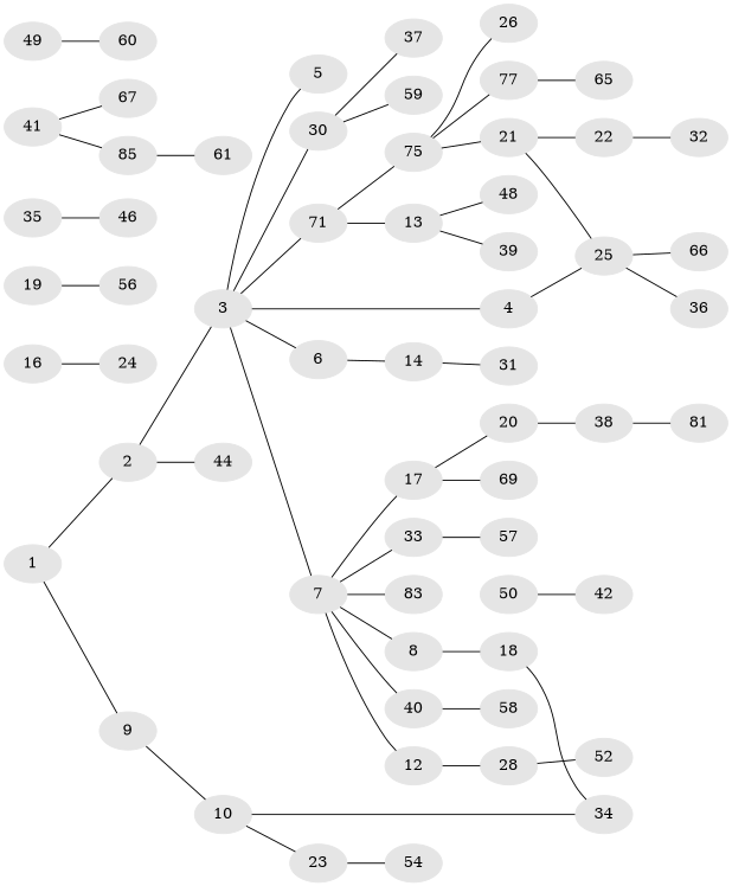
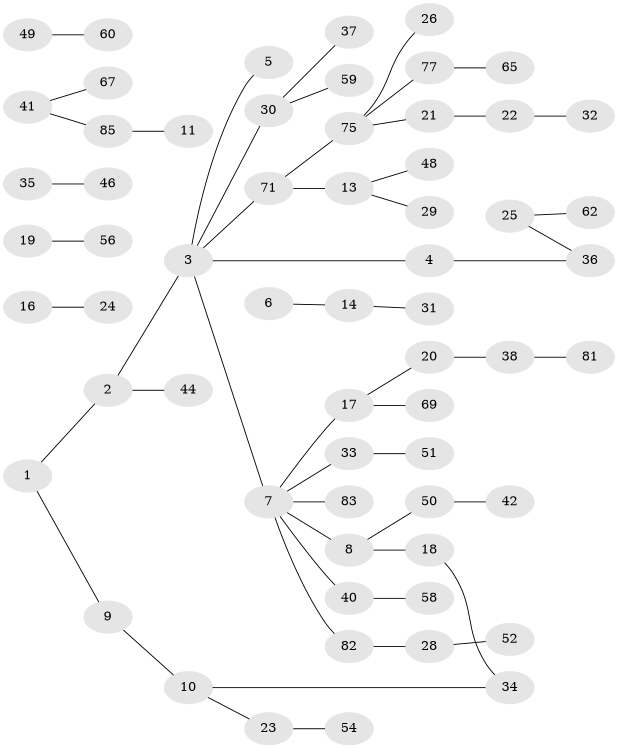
  graph {
    rankdir=LR
    node [color=gray90 style=filled]
    1
    2
    9
    3
    44
    10
    4
    5
    6
    7
    n11 [label=71]
    30
    23
    34
    16
    24
    36
    14
    8
-   12
+   12 [label=82]
    17
    33
    40
    n24 [label=83]
    13
    n26 [label=75]
    37
    59
    31
    19
    56
    18
    50
    28
    20
    n36 [label=69]
-   57
+   57 [label=51]
    58
    42
    54
-   39
+   39 [label=29]
    48
    21
    26
    n45 [label=77]
    52
    35
    46
    22
    25
    n51 [label=65]
    38
    n53 [label=81]
    32
-   62 [label=66]
+   62
    n56 [label=67]
    41
    n58 [label=85]
    49
    60
-   61
+   61 [label=11]
    1 -- 2
    1 -- 9
    2 -- 3
    2 -- 44
    9 -- 10
    3 -- 4
    3 -- 5
-   3 -- 6
    3 -- 7
    3 -- n11
    3 -- 30
    10 -- 23
    10 -- 34
-   4 -- 25
+   4 -- 36
    6 -- 14
    7 -- 8
    7 -- 12
    7 -- 17
    7 -- 33
    7 -- 40
    7 -- n24
    n11 -- 13
    n11 -- n26
    30 -- 37
    30 -- 59
    23 -- 54
    16 -- 24
    14 -- 31
    8 -- 18
+   8 -- 50
    12 -- 28
    17 -- 20
    17 -- n36
    33 -- 57
    40 -- 58
    13 -- 39
    13 -- 48
    n26 -- 21
    n26 -- 26
    n26 -- n45
    19 -- 56
    18 -- 34
    50 -- 42
    28 -- 52
    20 -- 38
    21 -- 22
-   21 -- 25
    n45 -- n51
    35 -- 46
    22 -- 32
    25 -- 36
    25 -- 62
    38 -- n53
    41 -- n56
    41 -- n58
    n58 -- 61
    49 -- 60
  }
